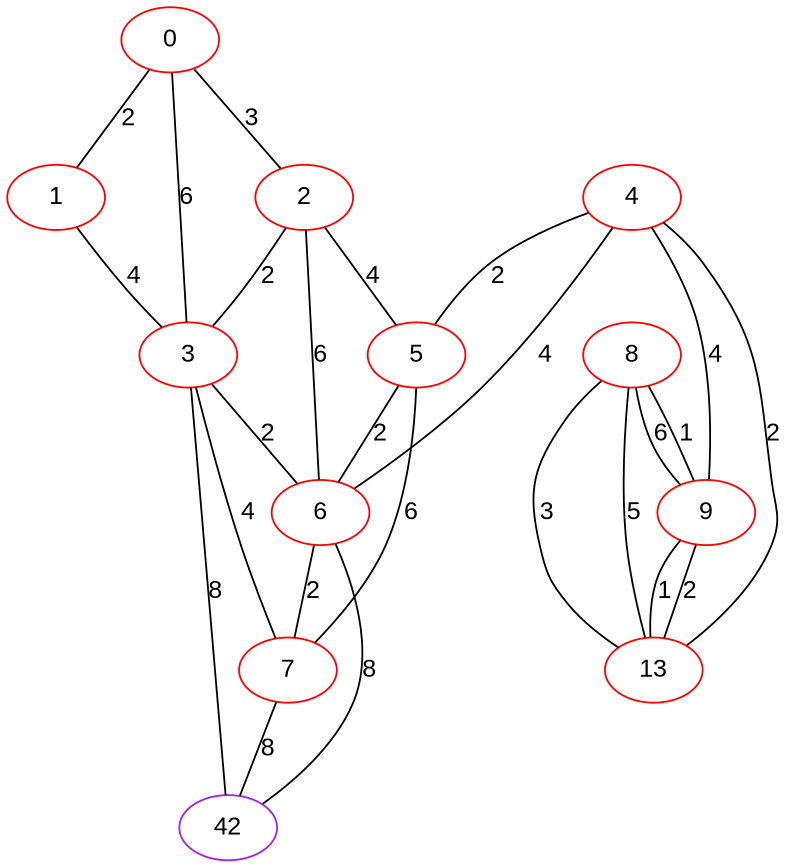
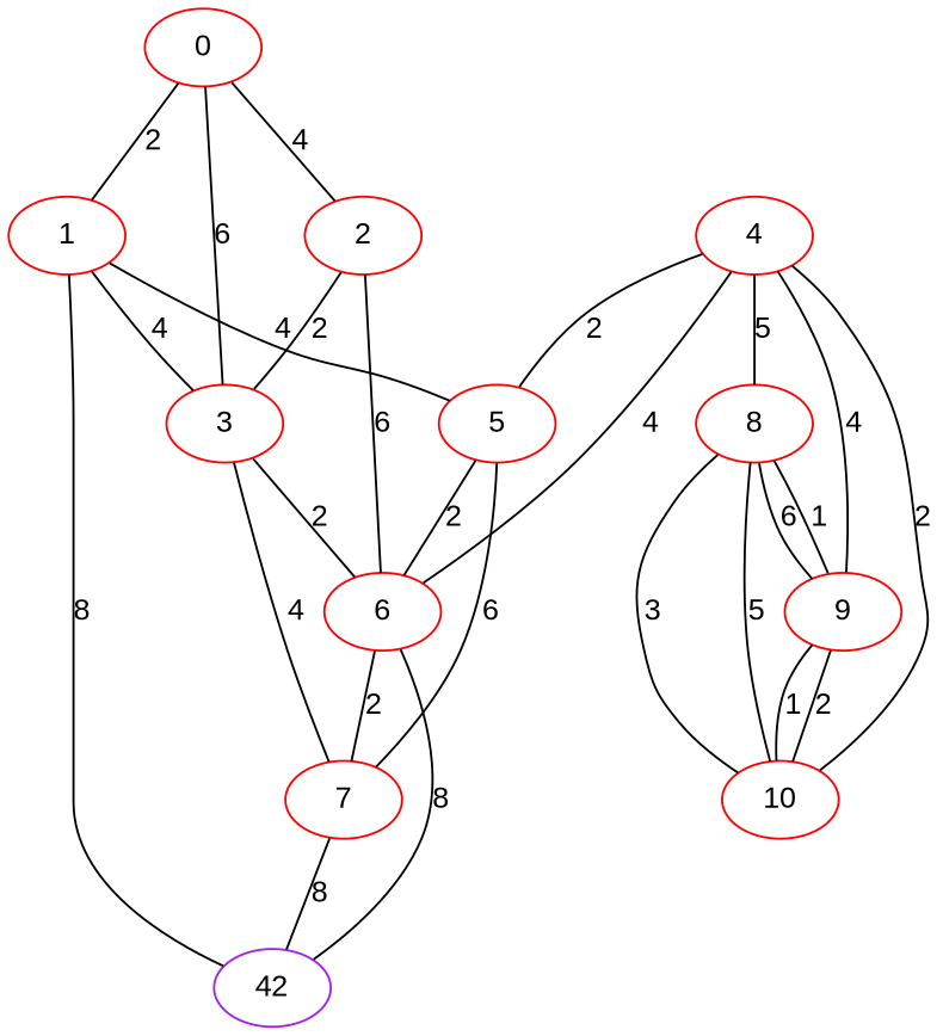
  graph {
    fontname="Liberation Sans"
    node [color=red fontname="Liberation Sans" weight=1]
    edge [fontname="Liberation Sans"]
    0
    1
    2
    3
    5
    6
    7
    n8 [color=purple label=42 weight=4]
    4
    8
    9
-   10 [label=13]
+   10
    0 -- 1 [label=2]
-   0 -- 2 [label=3]
+   0 -- 2 [label=4]
    0 -- 3 [label=6]
    1 -- 3 [label=4]
    2 -- 3 [label=2]
-   2 -- 5 [label=4]
+   1 -- 5 [label=4]
    2 -- 6 [label=6]
    3 -- 6 [label=2]
    3 -- 7 [label=4]
-   3 -- n8 [label=8]
+   1 -- n8 [label=8]
    5 -- 6 [label=2]
    5 -- 7 [label=6]
    6 -- 7 [label=2]
    6 -- n8 [label=8]
    7 -- n8 [label=8]
    4 -- 5 [label=2]
    4 -- 6 [label=4]
+   4 -- 8 [label=5]
    4 -- 9 [label=4]
    4 -- 10 [label=2]
    8 -- 9 [label=1]
    8 -- 9 [label=6]
    8 -- 10 [label=3]
    8 -- 10 [label=5]
    9 -- 10 [label=2]
    9 -- 10 [label=1]
  }
